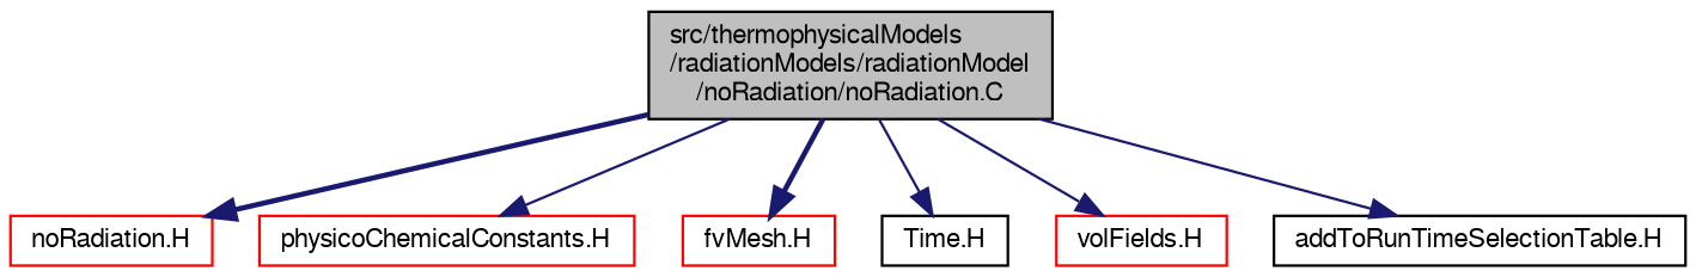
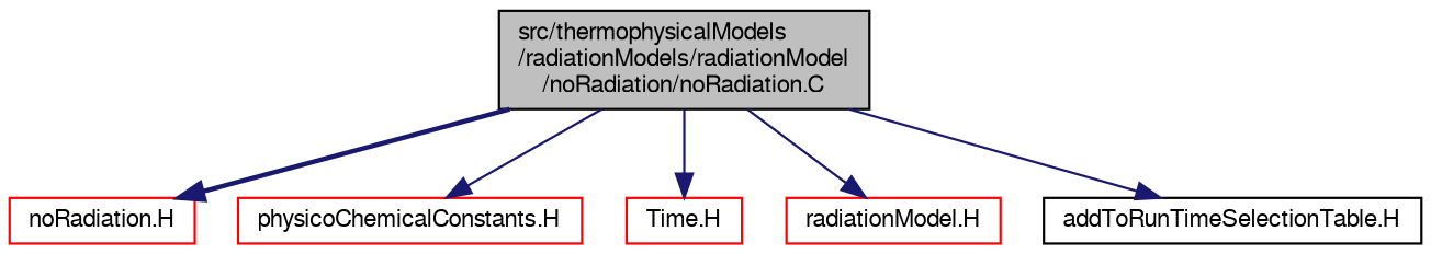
  digraph {
    node [color=red fontname=FreeSans fontsize=10 shape=record]
    edge [color=midnightblue fontname=FreeSans fontsize=10 labelfontname=FreeSans labelfontsize=10 style=solid]
    n1 [color=black fillcolor=grey75 fontcolor=black height=0.2 label="src/thermophysicalModels\l/radiationModels/radiationModel\l/noRadiation/noRadiation.C" style=filled width=0.4]
    n2 [height=0.2 label="noRadiation.H" width=0.4]
    n3 [height=0.2 label="physicoChemicalConstants.H" width=0.4]
-   n4 [height=0.2 label="fvMesh.H" width=0.4]
-   n5 [color=black height=0.2 label="Time.H" width=0.4]
-   n6 [height=0.2 label="volFields.H" width=0.4]
+   n5 [height=0.2 label="Time.H" width=0.4]
+   n6 [height=0.2 label="radiationModel.H" width=0.4]
    n7 [color=black height=0.2 label="addToRunTimeSelectionTable.H" width=0.4]
    n1 -> n2 [style=bold]
    n1 -> n3
-   n1 -> n4 [style=bold]
    n1 -> n5
    n1 -> n6
    n1 -> n7
  }
